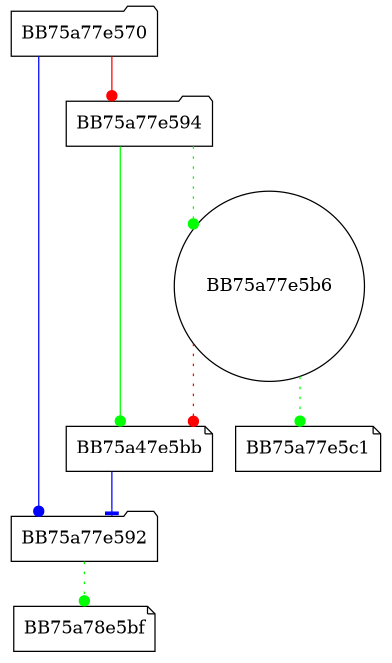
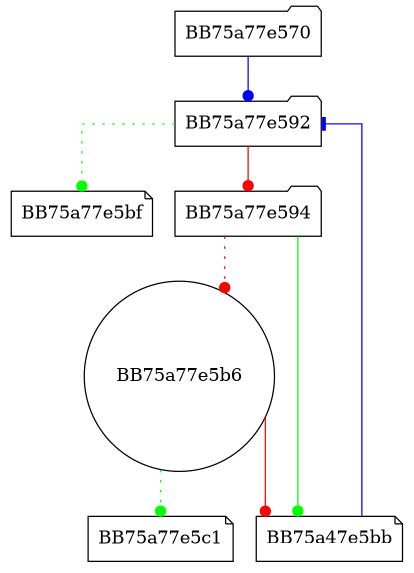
  digraph {
    splines=ortho
    node [shape=folder]
    edge [arrowhead=dot color=green style=solid]
    n1 [label=BB75a77e570]
    BB75a77e592
-   BB75a77e5bf [shape=note label=BB75a78e5bf]
+   BB75a77e5bf [shape=note]
    BB75a77e594
    n5 [label=BB75a47e5bb shape=note]
    BB75a77e5b6 [shape=circle]
    BB75a77e5c1 [shape=note]
    n1 -> BB75a77e592 [color=blue]
    BB75a77e592 -> BB75a77e5bf [style=dotted]
-   n1 -> BB75a77e594 [color=red]
+   BB75a77e592 -> BB75a77e594 [color=red]
    BB75a77e594 -> n5
-   BB75a77e594 -> BB75a77e5b6 [style=dotted]
+   BB75a77e594 -> BB75a77e5b6 [color=red style=dotted]
    n5 -> BB75a77e592 [arrowhead=tee color=blue]
-   BB75a77e5b6 -> n5 [color=red style=dotted]
+   BB75a77e5b6 -> n5 [color=red]
    BB75a77e5b6 -> BB75a77e5c1 [style=dotted]
  }
